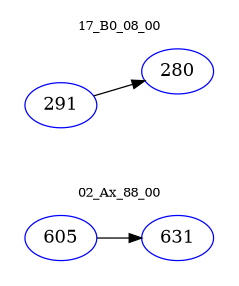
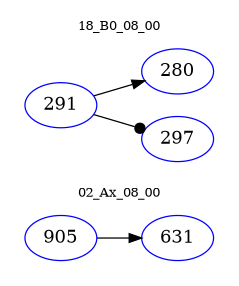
  digraph {
    rankdir=LR
    node [color=blue]
    edge [arrowhead=normal color=black]
-   n1 [label=605]
+   n1 [label=905]
    n2 [label=631]
    n3 [label=291]
+   n4 [label=297]
    n5 [label=280]
    subgraph cluster_1 {
      color=white
      fontsize=10
-     label="02_Ax_88_00"
+     label="02_Ax_08_00"
      n1
      n2
    }
    subgraph cluster_2 {
      color=white
      fontsize=10
-     label="17_B0_08_00"
+     label="18_B0_08_00"
      n3
+     n4
      n5
    }
    n1 -> n2
+   n3 -> n4 [arrowhead=dot]
    n3 -> n5
  }
